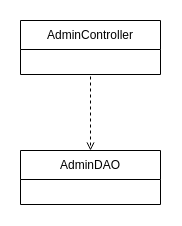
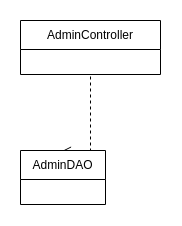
  <mxCell id="0" />
  <mxCell id="1" parent="0" />
  <mxCell id="2" style="edgeStyle=orthogonalEdgeStyle;rounded=0;orthogonalLoop=1;jettySize=auto;html=1;entryX=0.5;entryY=0;entryDx=0;entryDy=0;dashed=1;endArrow=open;endFill=0;" parent="1" target="4" edge="1"><mxGeometry relative="1" as="geometry"><mxPoint x="170" y="150" as="targetPoint" /><Array as="points"><mxPoint x="90" y="74" /></Array><mxPoint x="100" y="74" as="sourcePoint" /></mxGeometry></mxCell>
  <mxCell id="3" value="&lt;span style=&quot;font-weight: normal;&quot;&gt;AdminController&lt;/span&gt;" style="swimlane;fontStyle=1;align=center;verticalAlign=middle;childLayout=stackLayout;horizontal=1;startSize=29;horizontalStack=0;resizeParent=1;resizeParentMax=0;resizeLast=0;collapsible=0;marginBottom=0;html=1;whiteSpace=wrap;" parent="1" vertex="1"><mxGeometry x="20" y="20" width="140" height="54" as="geometry" /></mxCell>
- <mxCell id="4" value="&lt;span style=&quot;font-weight: normal;&quot;&gt;AdminDAO&lt;/span&gt;" style="swimlane;fontStyle=1;align=center;verticalAlign=middle;childLayout=stackLayout;horizontal=1;startSize=29;horizontalStack=0;resizeParent=1;resizeParentMax=0;resizeLast=0;collapsible=0;marginBottom=0;html=1;whiteSpace=wrap;" parent="1" vertex="1"><mxGeometry x="20" y="150" width="140" height="54" as="geometry" /></mxCell>
+ <mxCell id="4" value="&lt;span style=&quot;font-weight: normal;&quot;&gt;AdminDAO&lt;/span&gt;" style="swimlane;fontStyle=1;align=center;verticalAlign=middle;childLayout=stackLayout;horizontal=1;startSize=29;horizontalStack=0;resizeParent=1;resizeParentMax=0;resizeLast=0;collapsible=0;marginBottom=0;html=1;whiteSpace=wrap;" parent="1" vertex="1"><mxGeometry x="20" y="150" width="85" height="54" as="geometry" /></mxCell>
